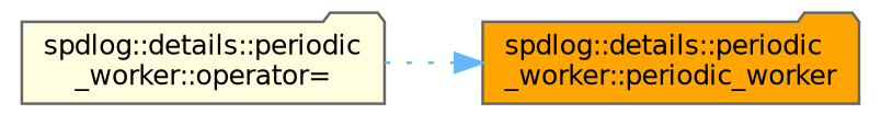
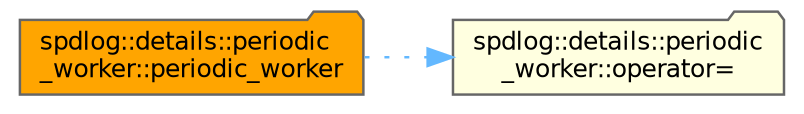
  digraph {
    rankdir=LR
    node [fontname=Helvetica fontsize=10 shape=folder style=filled]
    n1 [color=gray40 fillcolor=lightyellow fontcolor=black height=0.2 label="spdlog::details::periodic\l_worker::operator=" width=0.4]
    n2 [color=grey40 fillcolor=orange height=0.2 label="spdlog::details::periodic\l_worker::periodic_worker" width=0.4]
-   n1 -> n2 [color=steelblue1 fontname=Helvetica fontsize=10 labelfontname=Helvetica labelfontsize=10 style=dotted arrowhead=normal]
+   n2 -> n1 [color=steelblue1 fontname=Helvetica fontsize=10 labelfontname=Helvetica labelfontsize=10 style=dotted arrowhead=normal]
  }
